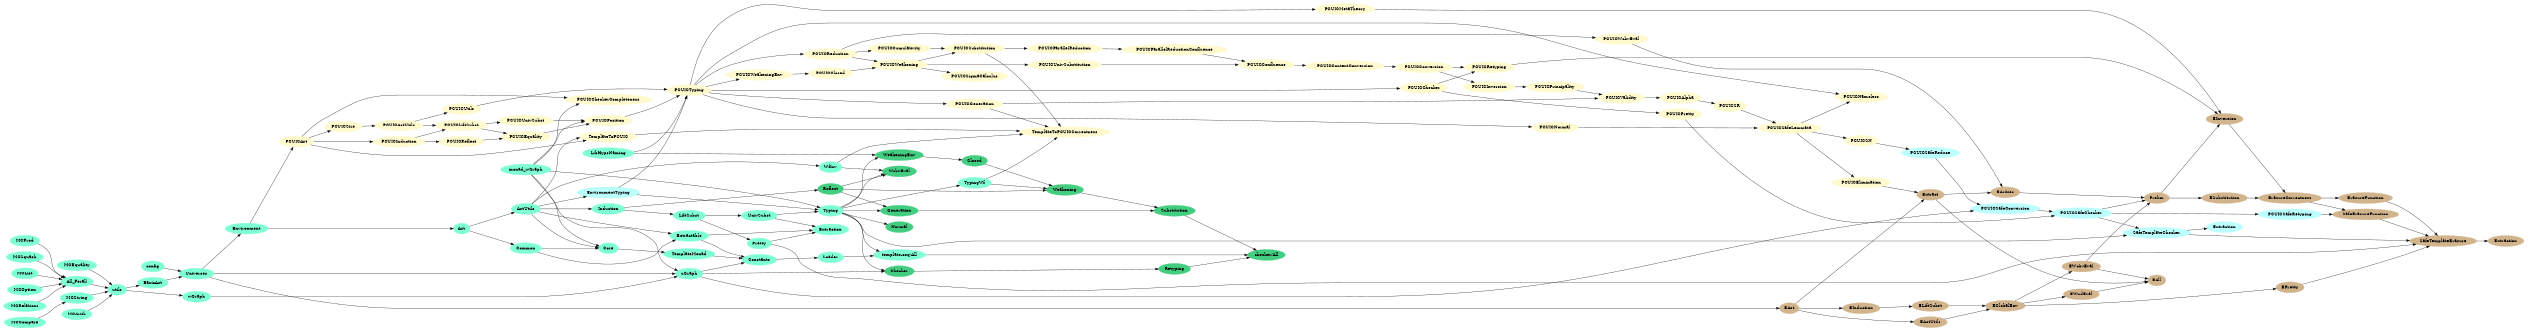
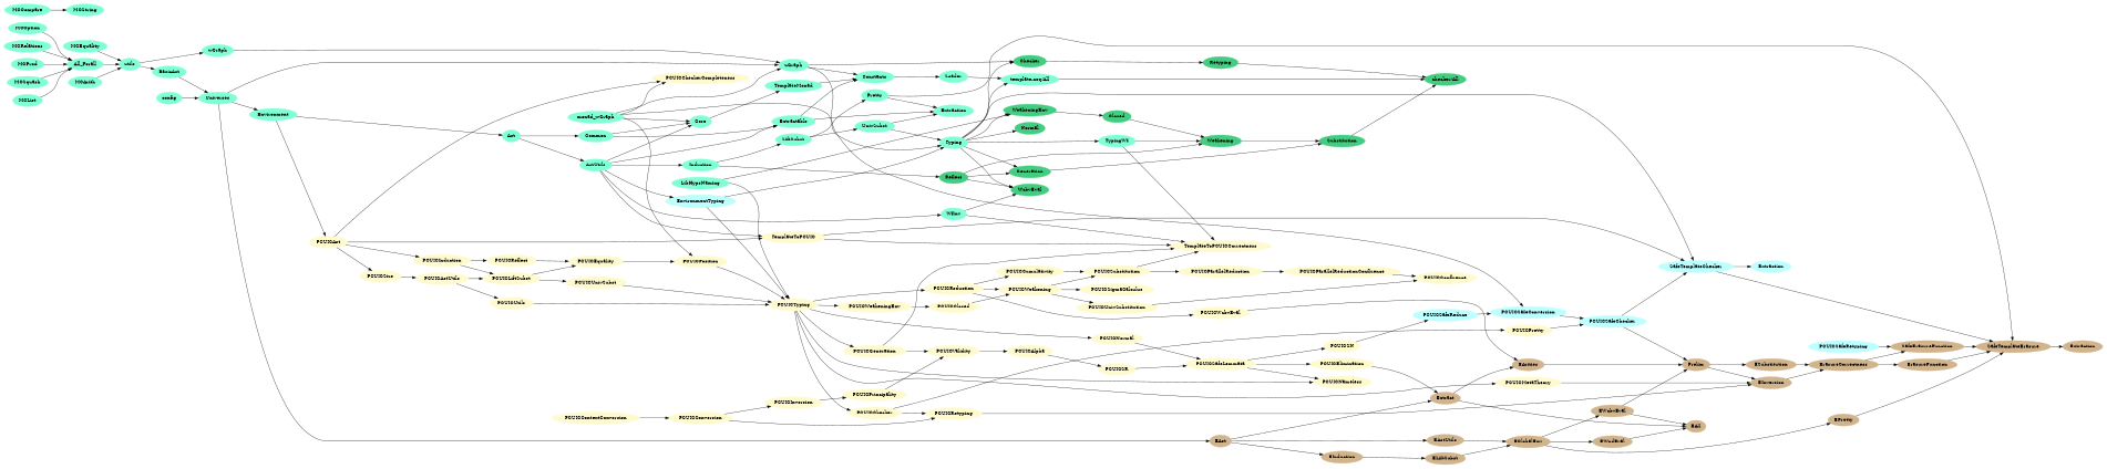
  digraph {
    rankdir=LR
    node [color=lemonchiffon1 style=filled]
    n1 [color=seagreen3 label=Substitution]
    n2 [color=seagreen3 label="checker/All"]
    n3 [color=aquamarine label=Universes]
    n4 [color=aquamarine label=Environment]
    n5 [color=tan label=EAst]
    n6 [color=aquamarine label=uGraph]
    n7 [color=aquamarine label=Ast]
    n8 [label=PCUICAst]
    n9 [color=tan label=Extract]
    n10 [color=tan label=EInduction]
    n11 [color=tan label=EAstUtils]
    n12 [color=aquamarine label=Constants]
    n13 [color=paleturquoise1 label=PCUICSafeConversion]
    n14 [color=seagreen3 label=Checker]
    n15 [label=PCUICPretty]
    n16 [color=paleturquoise1 label=PCUICSafeChecker]
    n17 [color=paleturquoise1 label=PCUICSafeRetyping]
    n18 [color=paleturquoise1 label=SafeTemplateChecker]
    n19 [color=tan label=Prelim]
    n20 [color=tan label=SafeErasureFunction]
    n21 [color=tan label=SafeTemplateErasure]
    n22 [color=paleturquoise1 label=Extraction]
    n23 [color=tan label=ESubstitution]
    n24 [color=tan label=EInversion]
    n25 [color=aquamarine label=MCEquality]
    n26 [color=aquamarine label=utils]
    n27 [color=aquamarine label=BasicAst]
    n28 [color=aquamarine label=wGraph]
    n29 [color=aquamarine label=AstUtils]
    n30 [color=aquamarine label=Common]
    n31 [label=PCUICInduction]
    n32 [label=PCUICCheckerCompleteness]
    n33 [label=TemplateToPCUIC]
    n34 [label=PCUICSize]
    n35 [color=tan label=EWcbvEval]
    n36 [color=tan label=EAll]
    n37 [label=PCUICLiftSubst]
    n38 [label=PCUICReflect]
    n39 [label=PCUICEquality]
    n40 [label=PCUICUnivSubst]
    n41 [color=tan label=Extraction]
    n42 [color=aquamarine label=MCOption]
    n43 [color=aquamarine label=All_Forall]
    n44 [color=seagreen3 label=Closed]
    n45 [color=seagreen3 label=Weakening]
    n46 [color=aquamarine label=monad_wGraph]
    n47 [color=aquamarine label=Core]
    n48 [label=PCUICPosition]
    n49 [color=aquamarine label=Typing]
    n50 [color=aquamarine label=TemplateMonad]
    n51 [label=PCUICTyping]
    n52 [color=seagreen3 label=WcbvEval]
    n53 [color=seagreen3 label=Generation]
    n54 [color=seagreen3 label=Normal]
    n55 [color=aquamarine label="template-coq/All"]
    n56 [color=seagreen3 label=WeakeningEnv]
    n57 [color=aquamarine label=TypingWf]
    n58 [color=aquamarine label=Induction]
    n59 [color=aquamarine label=WfInv]
    n60 [color=aquamarine label=Extractable]
    n61 [color=aquamarine fillcolor=paleturquoise1 label=EnvironmentTyping]
    n62 [color=seagreen3 label=Reflect]
    n63 [color=aquamarine label=LiftSubst]
    n64 [label=TemplateToPCUICCorrectness]
    n65 [color=aquamarine label=Extraction]
    n66 [color=aquamarine label=UnivSubst]
    n67 [color=aquamarine label=Pretty]
    n68 [color=tan label=ErasureCorrectness]
    n69 [color=tan label=ErasureFunction]
    n70 [label=PCUICGeneration]
    n71 [label=PCUICValidity]
    n72 [label=PCUICAlpha]
    n73 [color=aquamarine label=Loader]
    n74 [color=tan label=EArities]
    n75 [color=tan label=ELiftSubst]
    n76 [color=tan label=EGlobalEnv]
    n77 [color=tan label=EPretty]
    n78 [color=tan label=EWndEval]
    n79 [color=aquamarine label=MCRelations]
    n80 [label=PCUICInversion]
    n81 [label=PCUICPrincipality]
    n82 [label=PCUICRetyping]
    n83 [label=PCUICChecker]
    n84 [label=PCUICNameless]
    n85 [label=PCUICMetaTheory]
    n86 [label=PCUICWeakeningEnv]
    n87 [label=PCUICNormal]
    n88 [label=PCUICReduction]
    n89 [label=PCUICClosed]
    n90 [label=PCUICSafeLemmata]
    n91 [label=PCUICWeakening]
    n92 [label=PCUICCumulativity]
    n93 [label=PCUICWcbvEval]
    n94 [label=PCUICElimination]
    n95 [label=PCUICSN]
    n96 [color=paleturquoise1 label=PCUICSafeReduce]
    n97 [label=PCUICUnivSubstitution]
    n98 [label=PCUICSubstitution]
    n99 [label=PCUICSigmaCalculus]
    n100 [label=PCUICConfluence]
    n101 [label=PCUICParallelReduction]
    n102 [label=PCUICContextConversion]
    n103 [label=PCUICParallelReductionConfluence]
    n104 [label=PCUICAstUtils]
    n105 [label=PCUICUtils]
    n106 [color=aquamarine label=MCProd]
    n107 [color=seagreen3 label=Retyping]
    n108 [color=aquamarine label=MCSquash]
    n109 [label=PCUICConversion]
    n110 [color=aquamarine label=MCList]
    n111 [label=PCUICSR]
    n112 [color=aquamarine label=MCCompare]
    n113 [color=aquamarine label=MCString]
    n114 [color=aquamarine label=LibHypsNaming]
    n115 [color=aquamarine label=config]
    n116 [color=aquamarine label=MCArith]
    n1 -> n2
    n3 -> n4
    n3 -> n5
    n3 -> n6
    n4 -> n7
    n4 -> n8
    n5 -> n9
    n5 -> n10
    n5 -> n11
    n6 -> n12
    n6 -> n13
    n6 -> n14
    n7 -> n29
    n7 -> n30
    n8 -> n31
    n8 -> n32
    n8 -> n33
    n8 -> n34
    n9 -> n36
    n9 -> n74
    n10 -> n75
    n11 -> n76
    n12 -> n73
    n13 -> n16
    n14 -> n107
    n15 -> n16
-   n16 -> n17
    n16 -> n18
    n16 -> n19
    n17 -> n20
    n18 -> n21
    n18 -> n22
    n19 -> n23
    n19 -> n24
    n20 -> n21
    n21 -> n41
    n23 -> n68
    n24 -> n68
    n25 -> n26
    n26 -> n27
    n26 -> n28
    n27 -> n3
    n28 -> n6
    n29 -> n33
    n29 -> n47
    n29 -> n58
    n29 -> n59
    n29 -> n60
    n29 -> n61
    n30 -> n47
    n30 -> n60
    n31 -> n37
    n31 -> n38
+   n33 -> n18
    n33 -> n64
    n34 -> n104
    n35 -> n19
    n35 -> n36
    n37 -> n39
    n37 -> n40
    n38 -> n39
    n39 -> n48
-   n40 -> n48
+   n40 -> n51
    n42 -> n43
    n43 -> n26
    n44 -> n45
    n45 -> n1
    n46 -> n6
    n46 -> n32
    n46 -> n47
    n46 -> n48
    n46 -> n49
    n47 -> n50
    n48 -> n51
    n49 -> n14
    n49 -> n18
    n49 -> n52
    n49 -> n53
    n49 -> n54
    n49 -> n55
    n49 -> n56
    n49 -> n57
    n50 -> n12
    n51 -> n70
    n51 -> n83
    n51 -> n84
    n51 -> n85
    n51 -> n86
    n51 -> n87
    n51 -> n88
    n53 -> n1
    n55 -> n2
    n56 -> n44
    n57 -> n45
    n57 -> n64
    n58 -> n62
    n58 -> n63
    n59 -> n52
    n59 -> n64
    n60 -> n12
    n60 -> n65
    n61 -> n49
    n61 -> n51
    n62 -> n45
    n62 -> n52
    n62 -> n53
    n63 -> n66
    n63 -> n67
    n66 -> n49
    n66 -> n65
    n67 -> n21
    n67 -> n65
    n68 -> n20
    n68 -> n69
    n69 -> n21
    n70 -> n64
    n70 -> n71
    n71 -> n72
    n72 -> n111
    n73 -> n55
    n74 -> n19
    n75 -> n76
    n76 -> n35
    n76 -> n77
    n76 -> n78
    n77 -> n21
    n78 -> n36
    n79 -> n43
    n80 -> n81
    n81 -> n71
    n82 -> n24
    n83 -> n15
    n83 -> n82
    n85 -> n24
    n86 -> n89
    n87 -> n90
    n88 -> n91
    n88 -> n92
    n88 -> n93
    n89 -> n91
    n90 -> n84
    n90 -> n94
    n90 -> n95
    n91 -> n97
    n91 -> n98
    n91 -> n99
    n92 -> n98
    n93 -> n74
    n94 -> n9
    n95 -> n96
    n96 -> n13
    n97 -> n100
    n98 -> n64
    n98 -> n101
-   n100 -> n102
    n101 -> n103
    n102 -> n109
    n103 -> n100
    n104 -> n37
    n104 -> n105
    n105 -> n51
    n106 -> n43
    n107 -> n2
    n108 -> n43
    n109 -> n80
    n109 -> n82
    n110 -> n43
    n111 -> n90
    n112 -> n113
-   n113 -> n26
    n114 -> n51
    n114 -> n56
    n115 -> n3
    n116 -> n26
  }
